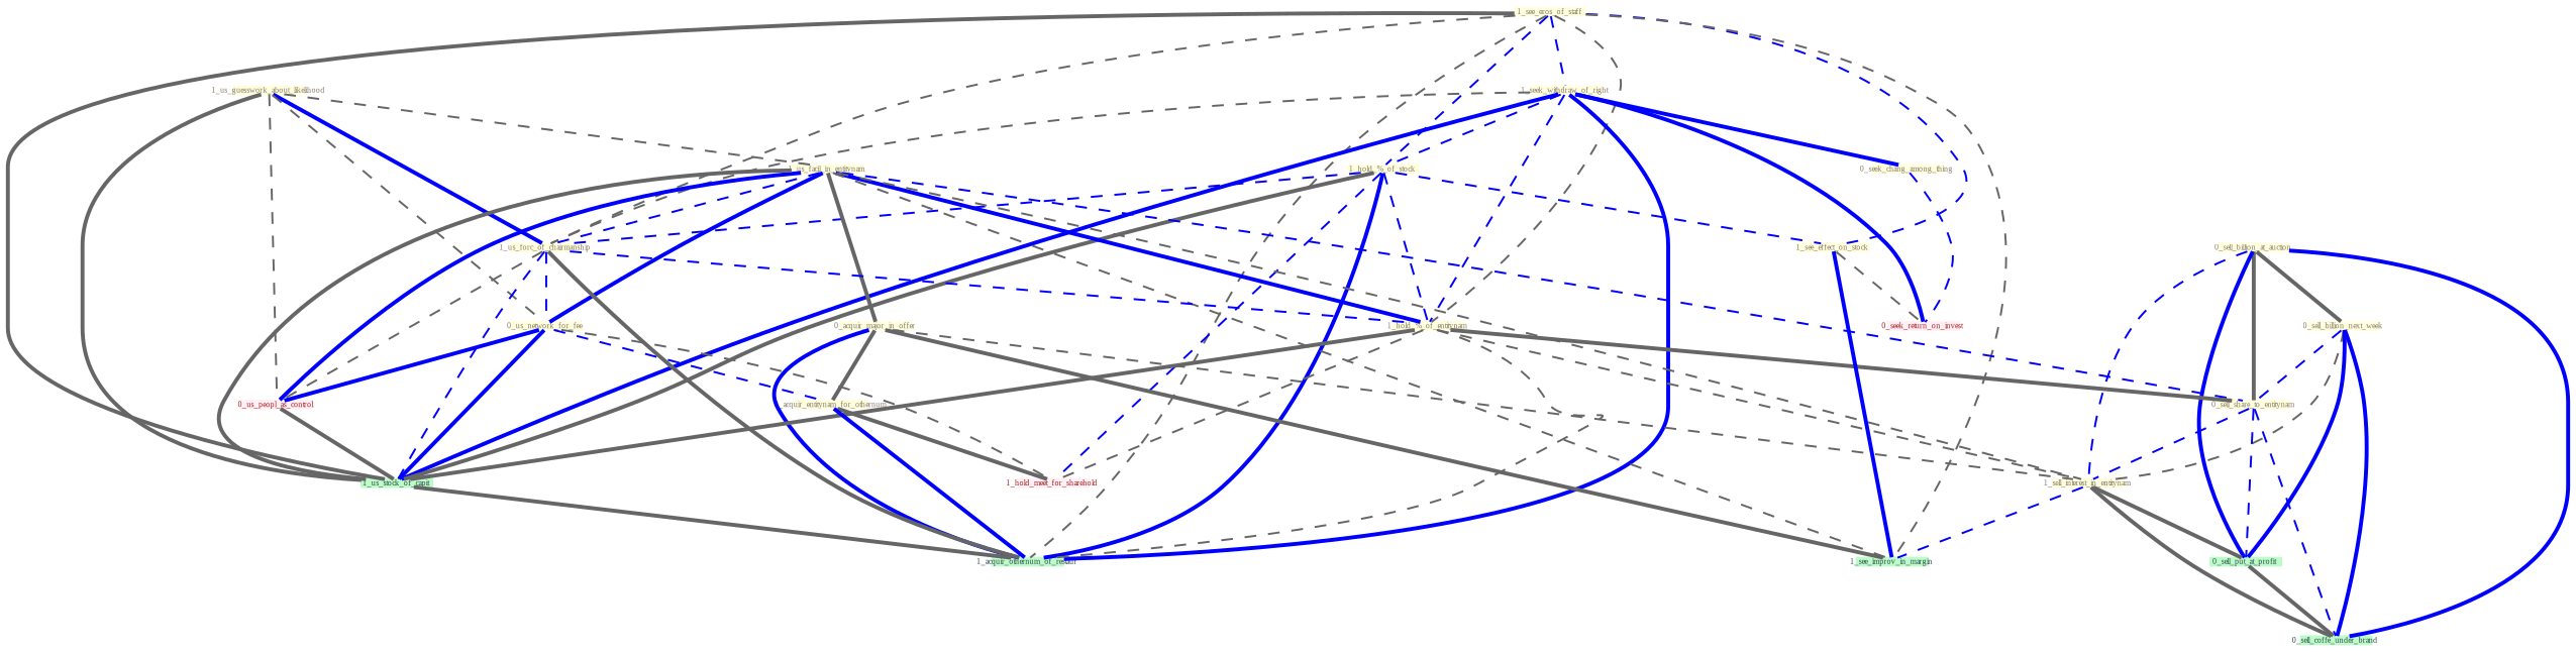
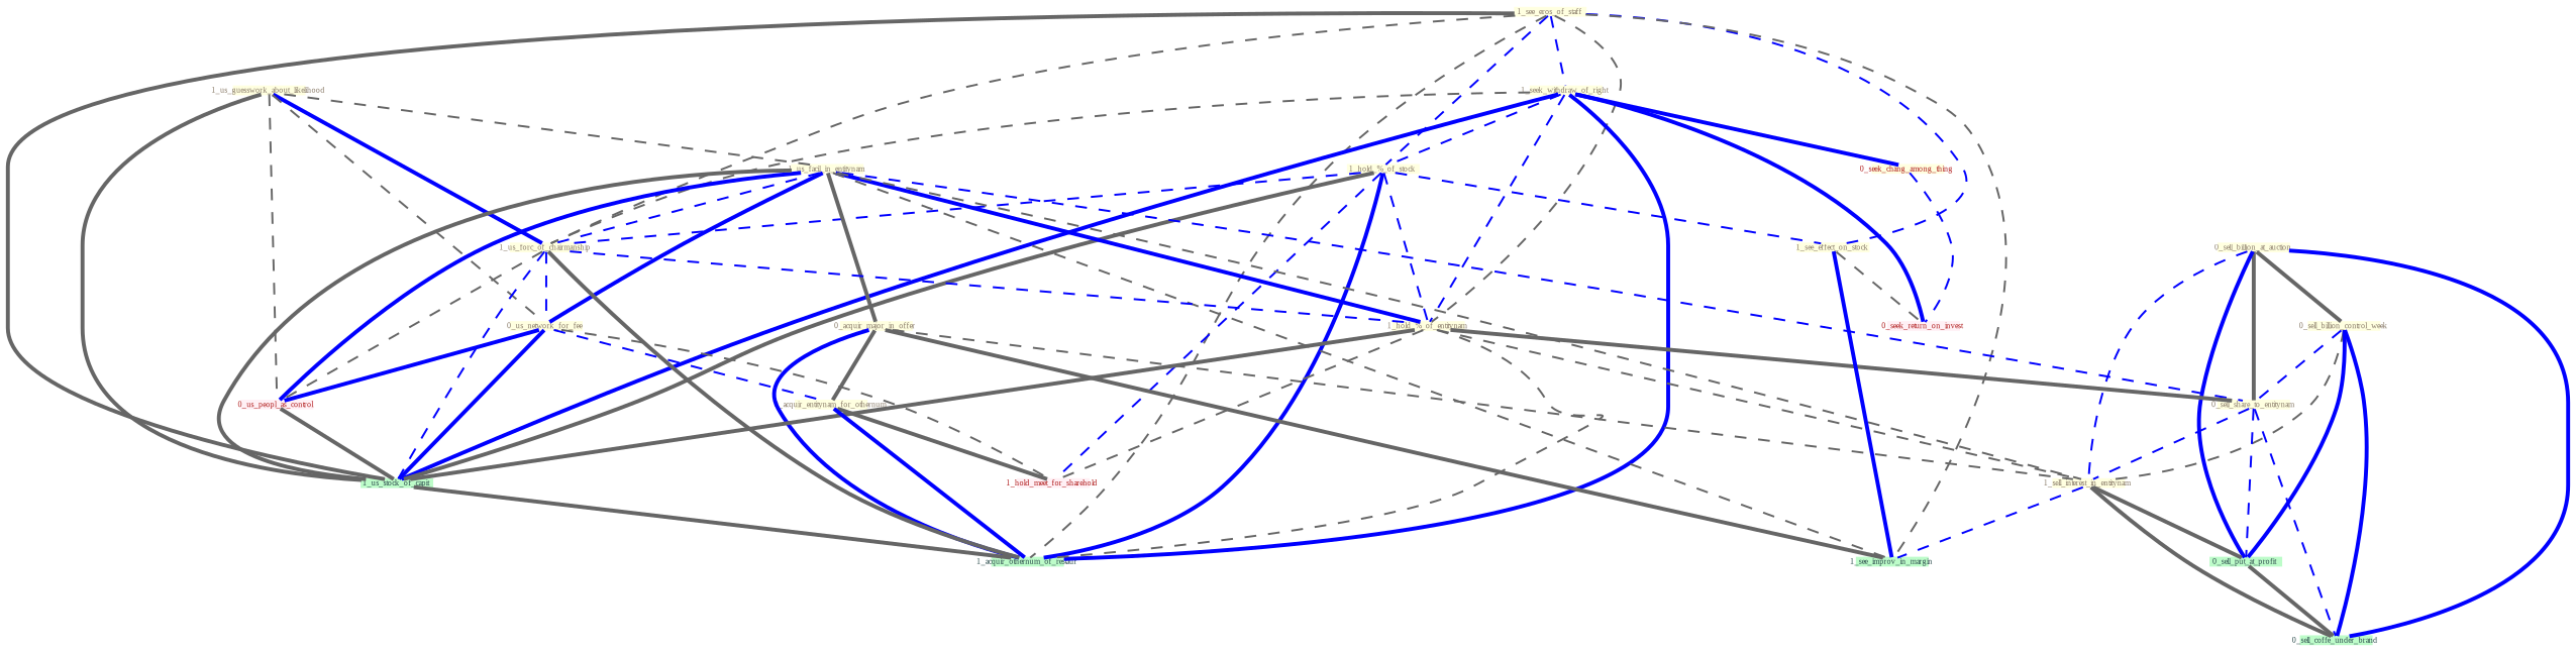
  graph {
    fontname="Liberation Serif"
    node [color="#ffffe0" fixedsize=true fontcolor="#8b7d6b" fontname="Liberation Serif" fontsize=4 shape=polygon style=filled]
    edge [color=blue fontname="Liberation Serif" style=dashed w=1]
    "1_us_guesswork_about_likelihood " [height=.06 width=.5]
    "0_sell_billion_at_auction " [height=.06 width=.5]
-   "0_sell_billion_next_week " [height=.06 width=.5]
+   "0_sell_billion_next_week " [height=.06 width=.5 label="0_sell_billion_control_week"]
    "1_see_eros_of_staff " [height=.06 width=.5]
    "1_seek_withdraw_of_right " [height=.06 width=.5]
    "1_hold_%_of_stock " [height=.06 width=.5]
    "1_us_facil_in_entitynam " [height=.06 width=.5]
-   "0_seek_chang_among_thing " [height=.06 width=.5]
+   "0_seek_chang_among_thing " [fontcolor="#b22222" height=.06 width=.5]
    "0_acquir_major_in_offer " [height=.06 width=.5]
    "1_us_forc_of_chairmanship " [height=.06 width=.5]
    "0_us_network_for_fee " [height=.06 width=.5]
    "1_hold_%_of_entitynam " [height=.06 width=.5]
    "0_sell_share_to_entitynam " [height=.06 width=.5]
    "1_sell_interest_in_entitynam " [height=.06 width=.5]
    "1_see_effect_on_stock " [height=.06 width=.5]
    "0_acquir_entitynam_for_othernum " [height=.06 width=.5]
    "0_us_peopl_as_control " [color="#fff0f5" fontcolor="#b22222" height=.06 width=.5]
    "0_seek_return_on_invest " [color="#fff0f5" fontcolor="#b22222" height=.06 width=.5]
    "1_hold_meet_for_sharehold " [color="#fff0f5" fontcolor="#b22222" height=.06 width=.5]
    "1_us_stock_of_capit " [color="#BDFCC9" fontcolor="#2f4f4f" height=.06 width=.5]
    "0_sell_put_at_profit " [color="#BDFCC9" fontcolor="#2f4f4f" height=.06 width=.5]
    "0_sell_coffe_under_brand " [color="#BDFCC9" fontcolor="#2f4f4f" height=.06 width=.5]
    "1_see_improv_in_margin " [color="#BDFCC9" fontcolor="#2f4f4f" height=.06 width=.5]
    "1_acquir_othernum_of_restaur " [color="#BDFCC9" fontcolor="#2f4f4f" height=.06 width=.5]
    subgraph sub_1 {
      "1_us_guesswork_about_likelihood "
      "0_sell_billion_at_auction "
      "0_sell_billion_next_week "
      "1_see_eros_of_staff "
      "1_seek_withdraw_of_right "
      "1_hold_%_of_stock "
      "1_us_facil_in_entitynam "
      "0_seek_chang_among_thing "
      "0_acquir_major_in_offer "
      "1_us_forc_of_chairmanship "
      "0_us_network_for_fee "
      "1_hold_%_of_entitynam "
      "0_sell_share_to_entitynam "
      "1_sell_interest_in_entitynam "
      "1_see_effect_on_stock "
      "0_acquir_entitynam_for_othernum "
    }
    subgraph sub_2 {
      "0_us_peopl_as_control "
      "0_seek_return_on_invest "
      "1_hold_meet_for_sharehold "
    }
    "1_us_guesswork_about_likelihood " -- "1_us_facil_in_entitynam " [color=gray40]
    "1_us_guesswork_about_likelihood " -- "1_us_forc_of_chairmanship " [style=bold]
    "1_us_guesswork_about_likelihood " -- "0_us_network_for_fee " [color=gray40]
    "1_us_guesswork_about_likelihood " -- "0_us_peopl_as_control " [color=gray40]
    "1_us_guesswork_about_likelihood " -- "1_us_stock_of_capit " [color=gray40 style=bold]
    "0_sell_billion_at_auction " -- "0_sell_billion_next_week " [color=gray40 style=bold w=2]
    "0_sell_billion_at_auction " -- "0_sell_share_to_entitynam " [color=gray40 style=bold]
    "0_sell_billion_at_auction " -- "1_sell_interest_in_entitynam "
    "0_sell_billion_at_auction " -- "0_sell_put_at_profit " [style=bold w=2]
    "0_sell_billion_at_auction " -- "0_sell_coffe_under_brand " [style=bold]
    "0_sell_billion_next_week " -- "0_sell_share_to_entitynam "
    "0_sell_billion_next_week " -- "1_sell_interest_in_entitynam " [color=gray40]
    "0_sell_billion_next_week " -- "0_sell_put_at_profit " [style=bold]
    "0_sell_billion_next_week " -- "0_sell_coffe_under_brand " [style=bold]
    "1_see_eros_of_staff " -- "1_seek_withdraw_of_right "
    "1_see_eros_of_staff " -- "1_hold_%_of_stock "
    "1_see_eros_of_staff " -- "1_us_forc_of_chairmanship " [color=gray40]
    "1_see_eros_of_staff " -- "1_hold_%_of_entitynam " [color=gray40]
    "1_see_eros_of_staff " -- "1_see_effect_on_stock "
    "1_see_eros_of_staff " -- "1_us_stock_of_capit " [color=gray40 style=bold]
    "1_see_eros_of_staff " -- "1_see_improv_in_margin " [color=gray40]
    "1_see_eros_of_staff " -- "1_acquir_othernum_of_restaur " [color=gray40]
    "1_seek_withdraw_of_right " -- "1_hold_%_of_stock "
    "1_seek_withdraw_of_right " -- "0_seek_chang_among_thing " [style=bold]
    "1_seek_withdraw_of_right " -- "1_us_forc_of_chairmanship " [color=gray40]
    "1_seek_withdraw_of_right " -- "1_hold_%_of_entitynam "
    "1_seek_withdraw_of_right " -- "0_seek_return_on_invest " [style=bold]
    "1_seek_withdraw_of_right " -- "1_us_stock_of_capit " [style=bold]
    "1_seek_withdraw_of_right " -- "1_acquir_othernum_of_restaur " [style=bold]
    "1_hold_%_of_stock " -- "1_us_forc_of_chairmanship "
    "1_hold_%_of_stock " -- "1_hold_%_of_entitynam " [w=3]
    "1_hold_%_of_stock " -- "1_see_effect_on_stock "
    "1_hold_%_of_stock " -- "1_hold_meet_for_sharehold "
    "1_hold_%_of_stock " -- "1_us_stock_of_capit " [color=gray40 style=bold]
    "1_hold_%_of_stock " -- "1_acquir_othernum_of_restaur " [style=bold]
    "1_us_facil_in_entitynam " -- "0_acquir_major_in_offer " [color=gray40 style=bold]
    "1_us_facil_in_entitynam " -- "1_us_forc_of_chairmanship "
    "1_us_facil_in_entitynam " -- "0_us_network_for_fee " [style=bold]
    "1_us_facil_in_entitynam " -- "1_hold_%_of_entitynam " [style=bold]
    "1_us_facil_in_entitynam " -- "0_sell_share_to_entitynam "
    "1_us_facil_in_entitynam " -- "1_sell_interest_in_entitynam " [color=gray40 w=2]
    "1_us_facil_in_entitynam " -- "0_us_peopl_as_control " [style=bold]
    "1_us_facil_in_entitynam " -- "1_us_stock_of_capit " [color=gray40 style=bold]
    "1_us_facil_in_entitynam " -- "1_see_improv_in_margin " [color=gray40]
    "0_seek_chang_among_thing " -- "0_seek_return_on_invest "
    "0_acquir_major_in_offer " -- "1_sell_interest_in_entitynam " [color=gray40]
    "0_acquir_major_in_offer " -- "0_acquir_entitynam_for_othernum " [color=gray40 style=bold]
    "0_acquir_major_in_offer " -- "1_see_improv_in_margin " [color=gray40 style=bold]
    "0_acquir_major_in_offer " -- "1_acquir_othernum_of_restaur " [style=bold]
    "1_us_forc_of_chairmanship " -- "0_us_network_for_fee "
    "1_us_forc_of_chairmanship " -- "1_hold_%_of_entitynam "
    "1_us_forc_of_chairmanship " -- "0_us_peopl_as_control " [color=gray40]
    "1_us_forc_of_chairmanship " -- "1_us_stock_of_capit " [w=2]
    "1_us_forc_of_chairmanship " -- "1_acquir_othernum_of_restaur " [color=gray40 style=bold]
    "0_us_network_for_fee " -- "0_acquir_entitynam_for_othernum "
    "0_us_network_for_fee " -- "0_us_peopl_as_control " [style=bold]
    "0_us_network_for_fee " -- "1_hold_meet_for_sharehold " [color=gray40]
    "0_us_network_for_fee " -- "1_us_stock_of_capit " [style=bold]
    "1_hold_%_of_entitynam " -- "0_sell_share_to_entitynam " [color=gray40 style=bold]
    "1_hold_%_of_entitynam " -- "1_sell_interest_in_entitynam " [color=gray40]
    "1_hold_%_of_entitynam " -- "1_hold_meet_for_sharehold " [color=gray40]
    "1_hold_%_of_entitynam " -- "1_us_stock_of_capit " [color=gray40 style=bold]
    "1_hold_%_of_entitynam " -- "1_acquir_othernum_of_restaur " [color=gray40]
    "0_sell_share_to_entitynam " -- "1_sell_interest_in_entitynam " [w=2]
    "0_sell_share_to_entitynam " -- "0_sell_put_at_profit "
    "0_sell_share_to_entitynam " -- "0_sell_coffe_under_brand "
    "1_sell_interest_in_entitynam " -- "0_sell_put_at_profit " [color=gray40 style=bold]
    "1_sell_interest_in_entitynam " -- "0_sell_coffe_under_brand " [color=gray40 style=bold]
    "1_sell_interest_in_entitynam " -- "1_see_improv_in_margin "
    "1_see_effect_on_stock " -- "0_seek_return_on_invest " [color=gray40]
    "1_see_effect_on_stock " -- "1_see_improv_in_margin " [style=bold]
    "0_acquir_entitynam_for_othernum " -- "1_hold_meet_for_sharehold " [color=gray40 style=bold]
    "0_acquir_entitynam_for_othernum " -- "1_acquir_othernum_of_restaur " [style=bold]
    "0_us_peopl_as_control " -- "1_us_stock_of_capit " [color=gray40 style=bold]
    "1_us_stock_of_capit " -- "1_acquir_othernum_of_restaur " [color=gray40 style=bold]
    "0_sell_put_at_profit " -- "0_sell_coffe_under_brand " [color=gray40 style=bold]
  }
